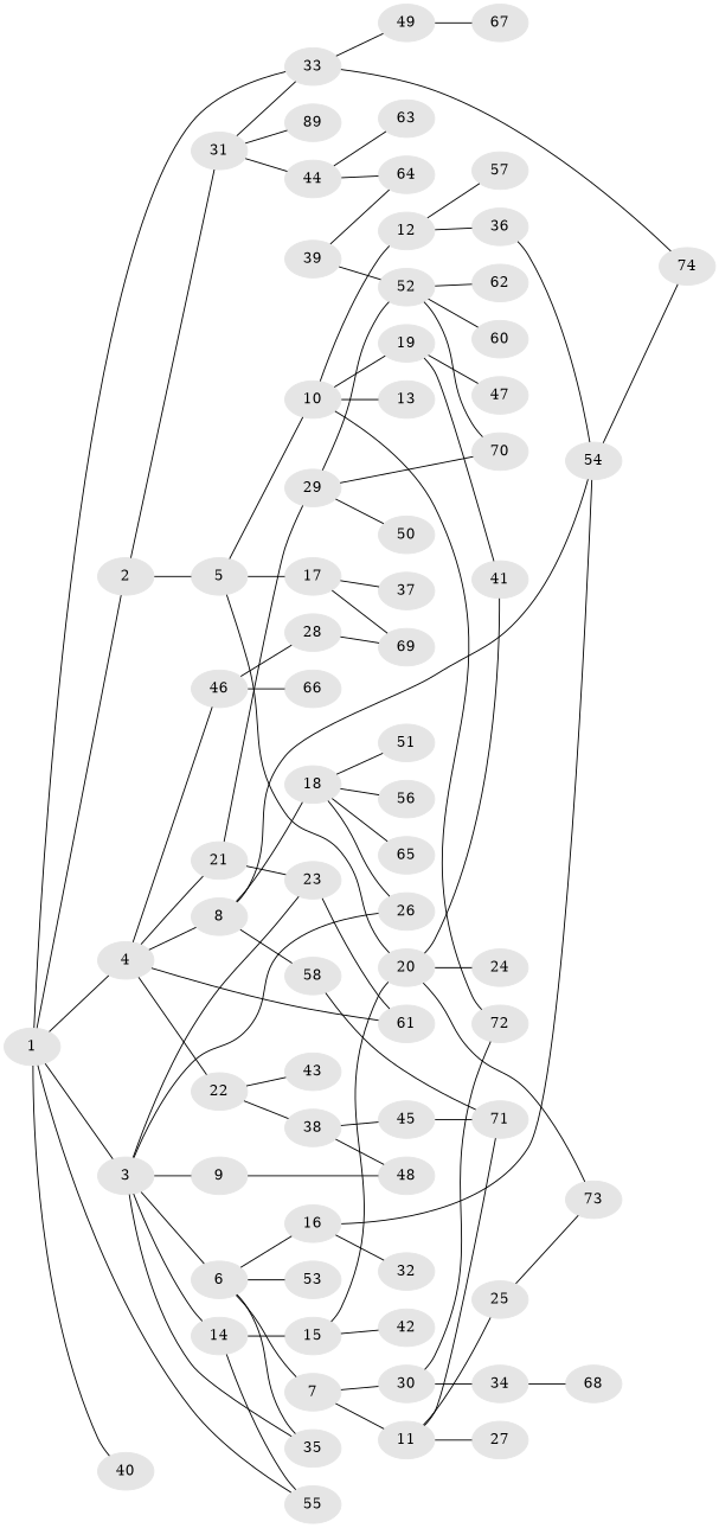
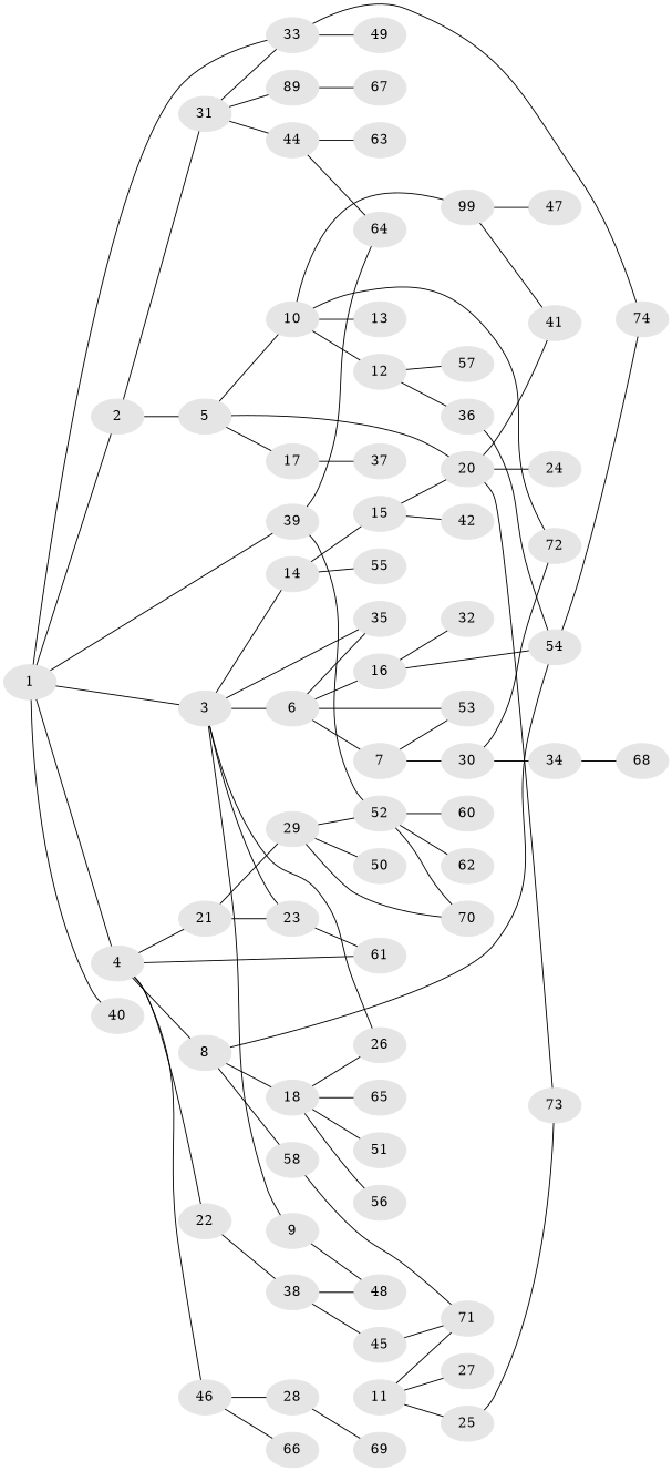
  graph {
    rankdir=LR
    node [color=gray90 style=filled]
    1
    2
    3
    4
    33
    39
    40
    5
    31
    6
    9
    14
    23
    26
    35
    8
    21
    22
    46
    61
    49
    74
    52
    64
    10
    17
    20
    44
    n29 [label=89]
    7
    16
    53
    48
    15
    55
    18
    54
    58
    29
    38
-   43
    28
    66
    12
    13
-   19
+   19 [label=99]
    72
    37
    69
    41
    24
    73
    11
    30
    32
    25
    27
    71
    34
    51
    56
    65
    36
    57
    47
    42
    50
    70
    45
    60
    62
    68
    63
    67
    1 -- 2
    1 -- 3
    1 -- 4
    1 -- 33
-   1 -- 55
+   1 -- 39
    1 -- 40
    2 -- 5
    2 -- 31
    3 -- 6
    3 -- 9
    3 -- 14
    3 -- 23
    3 -- 26
    3 -- 35
    4 -- 8
    4 -- 21
    4 -- 22
    4 -- 46
    4 -- 61
    33 -- 49
    33 -- 74
    39 -- 52
    39 -- 64
    5 -- 10
    5 -- 17
    5 -- 20
    31 -- 33
    31 -- 44
    31 -- n29
    6 -- 35
    6 -- 7
    6 -- 16
    6 -- 53
    9 -- 48
    14 -- 15
    14 -- 55
    23 -- 61
    8 -- 18
    8 -- 54
    8 -- 58
    21 -- 23
    21 -- 29
    22 -- 38
-   22 -- 43
    46 -- 28
    46 -- 66
-   49 -- 67
+   n29 -- 67
    52 -- 70
    52 -- 60
    52 -- 62
    10 -- 12
    10 -- 13
    10 -- 19
    10 -- 72
    17 -- 37
-   17 -- 69
    20 -- 41
    20 -- 24
    20 -- 73
    44 -- 64
    44 -- 63
-   7 -- 11
+   7 -- 53
    7 -- 30
    16 -- 54
    16 -- 32
    15 -- 20
    15 -- 42
    18 -- 26
    18 -- 51
    18 -- 56
    18 -- 65
    54 -- 74
    58 -- 71
    29 -- 52
    29 -- 50
    29 -- 70
    38 -- 48
    38 -- 45
    28 -- 69
    12 -- 36
    12 -- 57
    19 -- 41
    19 -- 47
    11 -- 25
    11 -- 27
    11 -- 71
    30 -- 72
    30 -- 34
    25 -- 73
    34 -- 68
    36 -- 54
    45 -- 71
  }
